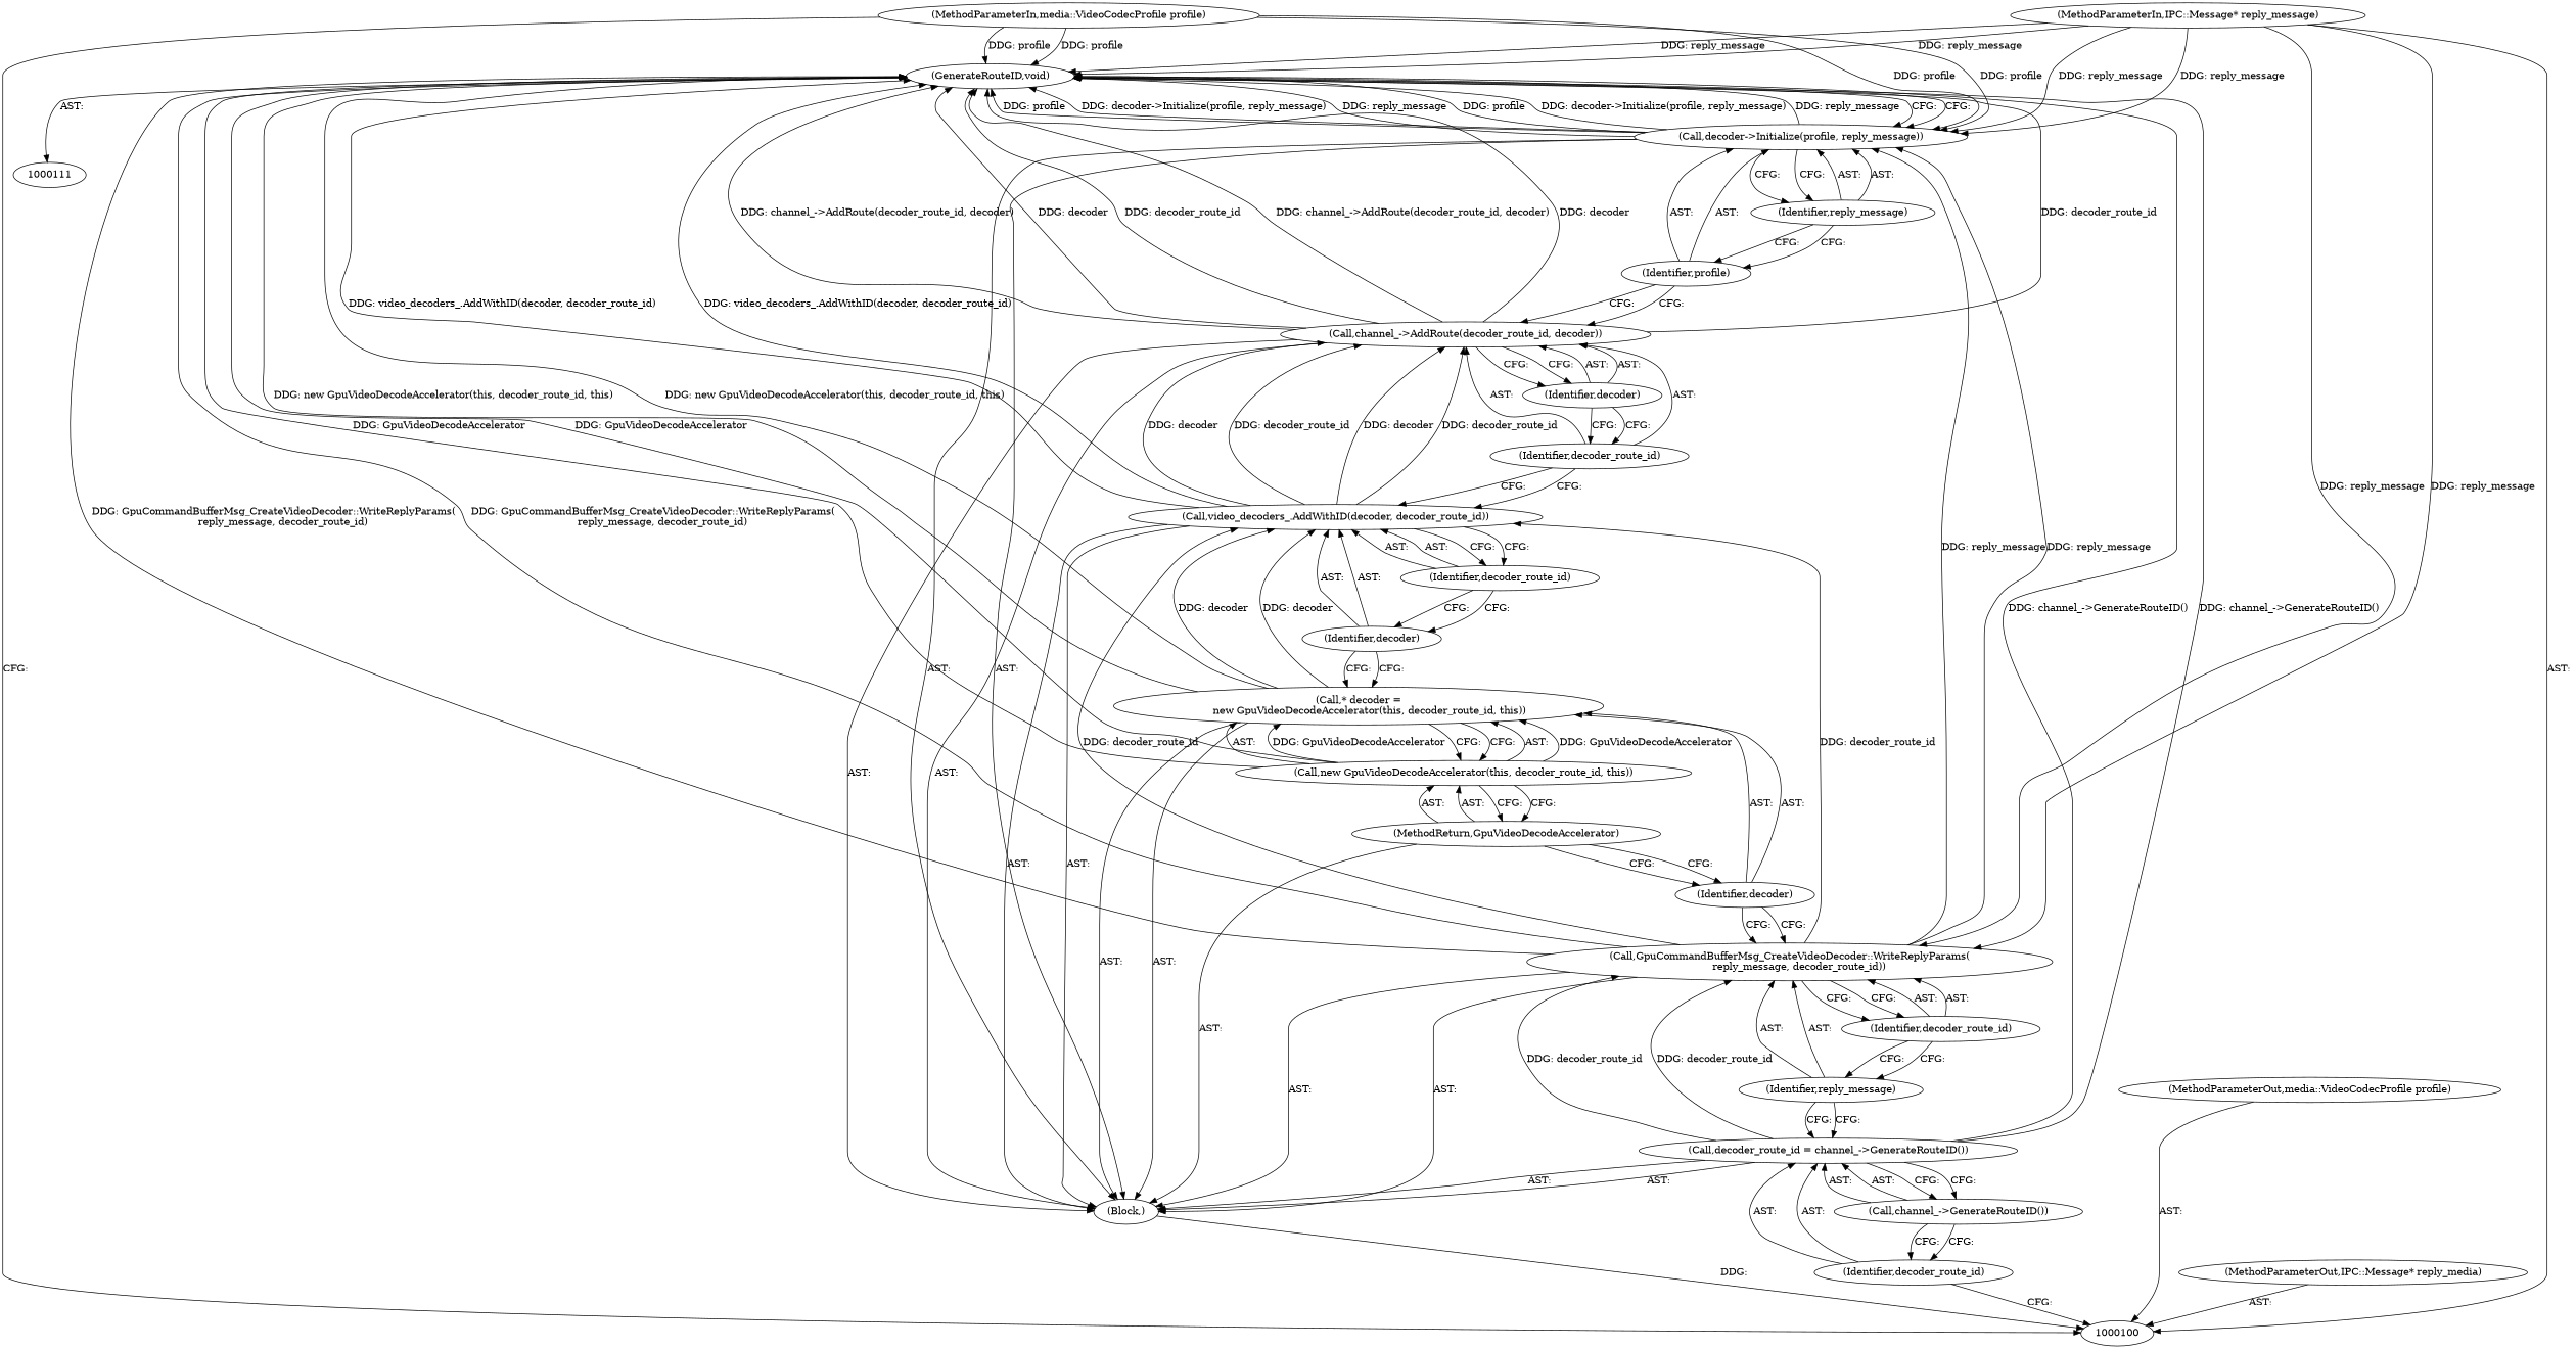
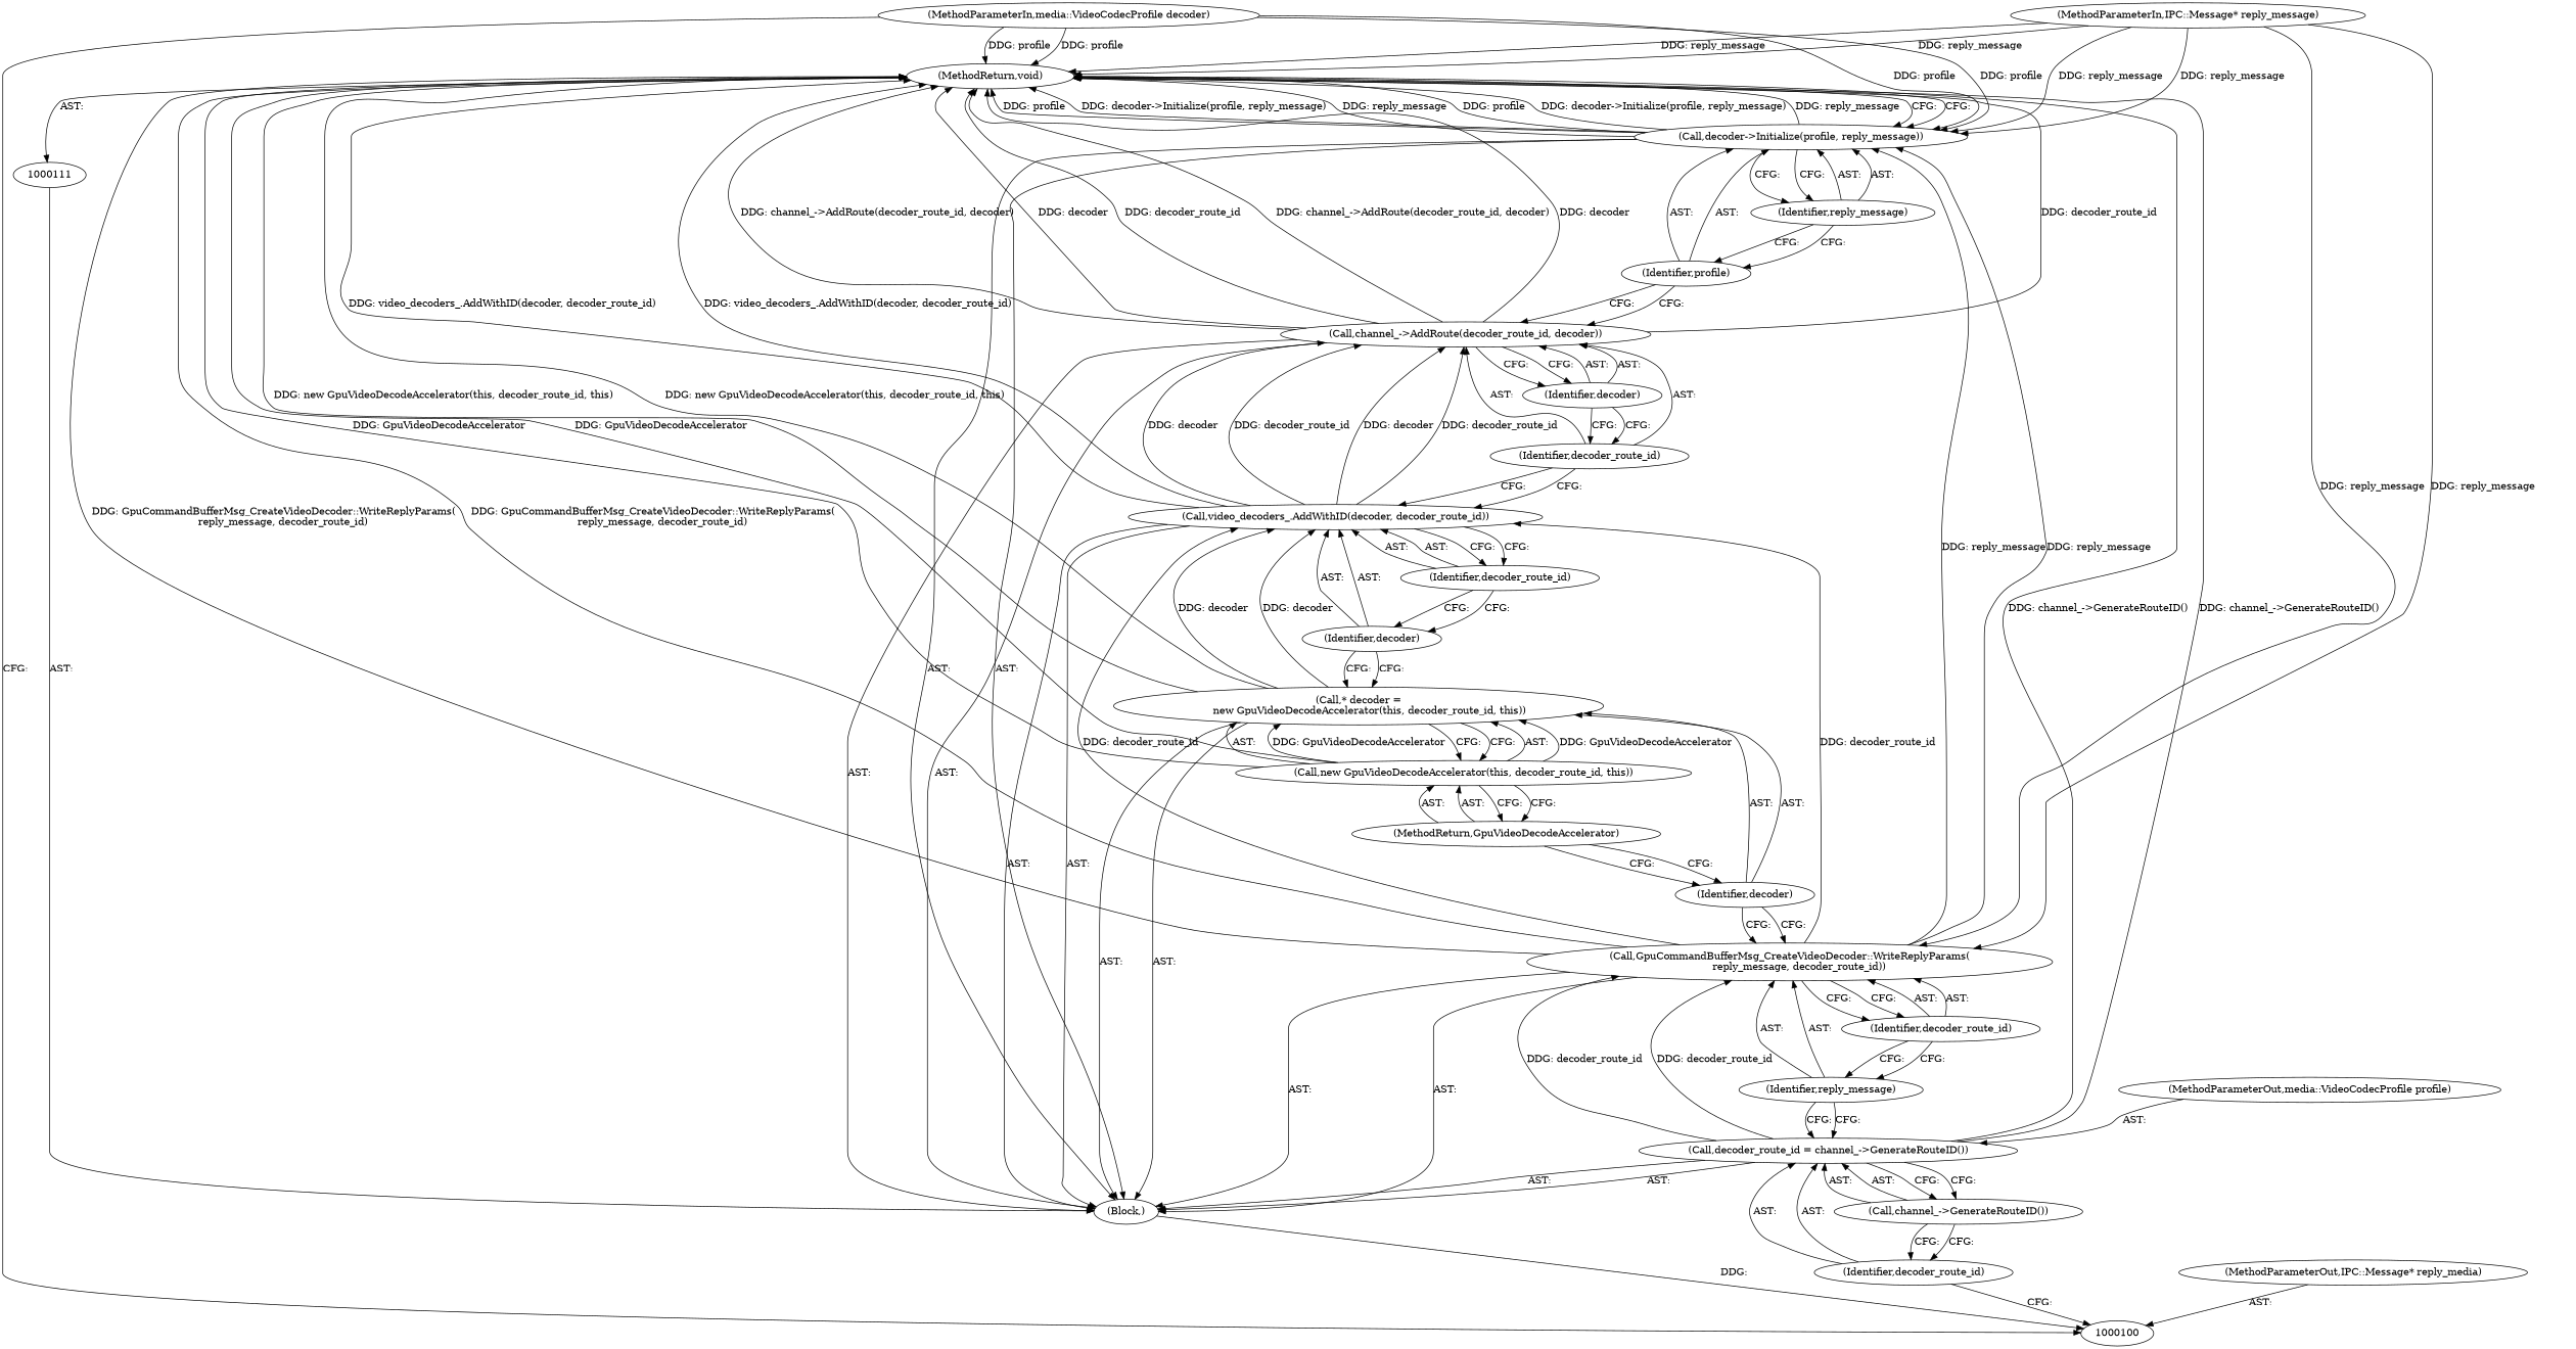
  digraph {
-   n1 [label="(GenerateRouteID,void)"]
+   n1 [label="(MethodReturn,void)"]
    n2 [label="(Call,decoder->Initialize(profile, reply_message))"]
    1000111
    n4 [label="(Block,)"]
    n5 [label="(Identifier,reply_message)"]
    n6 [label="(Identifier,decoder_route_id)"]
    n7 [label="(Call,channel_->AddRoute(decoder_route_id, decoder))"]
    n8 [label="(Call,video_decoders_.AddWithID(decoder, decoder_route_id))"]
    n9 [label="(Identifier,decoder)"]
    n10 [label="(Identifier,decoder_route_id)"]
    1000100
    n12 [label="(Identifier,profile)"]
-   n13 [label="(MethodParameterIn,media::VideoCodecProfile profile)"]
+   n13 [label="(MethodParameterIn,media::VideoCodecProfile decoder)"]
    n14 [label="(MethodParameterOut,media::VideoCodecProfile profile)"]
    n15 [label="(MethodParameterIn,IPC::Message* reply_message)"]
    n16 [label="(Call,GpuCommandBufferMsg_CreateVideoDecoder::WriteReplyParams(\n      reply_message, decoder_route_id))"]
    n17 [label="(Identifier,decoder_route_id)"]
    n18 [label="(MethodParameterOut,IPC::Message* reply_media)"]
    n19 [label="(Call,channel_->GenerateRouteID())"]
    n20 [label="(Call,decoder_route_id = channel_->GenerateRouteID())"]
    n21 [label="(Identifier,decoder_route_id)"]
    n22 [label="(Identifier,reply_message)"]
    n23 [label="(Call,* decoder =\n       new GpuVideoDecodeAccelerator(this, decoder_route_id, this))"]
    n24 [label="(Call,new GpuVideoDecodeAccelerator(this, decoder_route_id, this))"]
    n25 [label="(MethodReturn,GpuVideoDecodeAccelerator)"]
    n26 [label="(Identifier,decoder)"]
    n27 [label="(Identifier,decoder)"]
    n1 -> n2 [label="CFG: "]
    n1 -> n2 [label="CFG: "]
    n1 -> 1000111 [label="AST: "]
    n2 -> n1 [label="DDG: profile"]
    n2 -> n1 [label="DDG: decoder->Initialize(profile, reply_message)"]
    n2 -> n1 [label="DDG: reply_message"]
    n2 -> n1 [label="DDG: profile"]
    n2 -> n1 [label="DDG: decoder->Initialize(profile, reply_message)"]
    n2 -> n1 [label="DDG: reply_message"]
    n2 -> n4 [label="AST: "]
    n2 -> n4 [label="AST: "]
    n2 -> n5 [label="CFG: "]
    n2 -> n5 [label="CFG: "]
-   n25 -> n4 [label="AST: "]
+   1000111 -> n4 [label="AST: "]
    n4 -> 1000100 [label="DDG: "]
    n5 -> n2 [label="AST: "]
    n5 -> n2 [label="AST: "]
    n5 -> n12 [label="CFG: "]
    n5 -> n12 [label="CFG: "]
    n6 -> n7 [label="AST: "]
    n6 -> n7 [label="AST: "]
    n6 -> n8 [label="CFG: "]
    n6 -> n8 [label="CFG: "]
    n7 -> n1 [label="DDG: channel_->AddRoute(decoder_route_id, decoder)"]
    n7 -> n1 [label="DDG: decoder"]
    n7 -> n1 [label="DDG: decoder_route_id"]
    n7 -> n1 [label="DDG: channel_->AddRoute(decoder_route_id, decoder)"]
    n7 -> n1 [label="DDG: decoder"]
    n7 -> n1 [label="DDG: decoder_route_id"]
    n7 -> n4 [label="AST: "]
    n7 -> n4 [label="AST: "]
    n7 -> n9 [label="CFG: "]
    n7 -> n9 [label="CFG: "]
    n8 -> n1 [label="DDG: video_decoders_.AddWithID(decoder, decoder_route_id)"]
    n8 -> n1 [label="DDG: video_decoders_.AddWithID(decoder, decoder_route_id)"]
    n8 -> n4 [label="AST: "]
    n8 -> n4 [label="AST: "]
    n8 -> n7 [label="DDG: decoder_route_id"]
    n8 -> n7 [label="DDG: decoder"]
    n8 -> n7 [label="DDG: decoder_route_id"]
    n8 -> n7 [label="DDG: decoder"]
    n8 -> n10 [label="CFG: "]
    n8 -> n10 [label="CFG: "]
    n9 -> n6 [label="CFG: "]
    n9 -> n6 [label="CFG: "]
    n9 -> n7 [label="AST: "]
    n9 -> n7 [label="AST: "]
    n10 -> n8 [label="AST: "]
    n10 -> n8 [label="AST: "]
    n10 -> n27 [label="CFG: "]
    n10 -> n27 [label="CFG: "]
    n12 -> n2 [label="AST: "]
    n12 -> n2 [label="AST: "]
    n12 -> n7 [label="CFG: "]
    n12 -> n7 [label="CFG: "]
    n13 -> n1 [label="DDG: profile"]
    n13 -> n1 [label="DDG: profile"]
    n13 -> n2 [label="DDG: profile"]
    n13 -> n2 [label="DDG: profile"]
    n13 -> 1000100 [label="CFG: "]
-   n14 -> 1000100 [label="AST: "]
+   n14 -> n20 [label="AST: "]
    n15 -> n1 [label="DDG: reply_message"]
    n15 -> n1 [label="DDG: reply_message"]
    n15 -> n2 [label="DDG: reply_message"]
    n15 -> n2 [label="DDG: reply_message"]
-   n15 -> 1000100 [label="AST: "]
    n15 -> n16 [label="DDG: reply_message"]
    n15 -> n16 [label="DDG: reply_message"]
    n16 -> n1 [label="DDG: GpuCommandBufferMsg_CreateVideoDecoder::WriteReplyParams(\n      reply_message, decoder_route_id)"]
    n16 -> n1 [label="DDG: GpuCommandBufferMsg_CreateVideoDecoder::WriteReplyParams(\n      reply_message, decoder_route_id)"]
    n16 -> n2 [label="DDG: reply_message"]
    n16 -> n2 [label="DDG: reply_message"]
    n16 -> n4 [label="AST: "]
    n16 -> n4 [label="AST: "]
    n16 -> n8 [label="DDG: decoder_route_id"]
    n16 -> n8 [label="DDG: decoder_route_id"]
    n16 -> n17 [label="CFG: "]
    n16 -> n17 [label="CFG: "]
    n17 -> n16 [label="AST: "]
    n17 -> n16 [label="AST: "]
    n17 -> n22 [label="CFG: "]
    n17 -> n22 [label="CFG: "]
    n18 -> 1000100 [label="AST: "]
    n19 -> n20 [label="AST: "]
    n19 -> n20 [label="AST: "]
    n19 -> n21 [label="CFG: "]
    n19 -> n21 [label="CFG: "]
    n20 -> n1 [label="DDG: channel_->GenerateRouteID()"]
    n20 -> n1 [label="DDG: channel_->GenerateRouteID()"]
    n20 -> n4 [label="AST: "]
    n20 -> n4 [label="AST: "]
    n20 -> n16 [label="DDG: decoder_route_id"]
    n20 -> n16 [label="DDG: decoder_route_id"]
    n20 -> n19 [label="CFG: "]
    n20 -> n19 [label="CFG: "]
    n21 -> 1000100 [label="CFG: "]
    n21 -> n20 [label="AST: "]
    n21 -> n20 [label="AST: "]
    n22 -> n16 [label="AST: "]
    n22 -> n16 [label="AST: "]
    n22 -> n20 [label="CFG: "]
    n22 -> n20 [label="CFG: "]
    n23 -> n1 [label="DDG: new GpuVideoDecodeAccelerator(this, decoder_route_id, this)"]
    n23 -> n1 [label="DDG: new GpuVideoDecodeAccelerator(this, decoder_route_id, this)"]
    n23 -> n4 [label="AST: "]
    n23 -> n4 [label="AST: "]
    n23 -> n8 [label="DDG: decoder"]
    n23 -> n8 [label="DDG: decoder"]
    n23 -> n24 [label="CFG: "]
    n23 -> n24 [label="CFG: "]
    n24 -> n1 [label="DDG: GpuVideoDecodeAccelerator"]
    n24 -> n1 [label="DDG: GpuVideoDecodeAccelerator"]
    n24 -> n23 [label="AST: "]
    n24 -> n23 [label="DDG: GpuVideoDecodeAccelerator"]
    n24 -> n23 [label="AST: "]
    n24 -> n23 [label="DDG: GpuVideoDecodeAccelerator"]
    n24 -> n25 [label="CFG: "]
    n24 -> n25 [label="CFG: "]
    n25 -> n24 [label="AST: "]
    n25 -> n24 [label="AST: "]
    n25 -> n26 [label="CFG: "]
    n25 -> n26 [label="CFG: "]
    n26 -> n16 [label="CFG: "]
    n26 -> n16 [label="CFG: "]
    n26 -> n23 [label="AST: "]
    n26 -> n23 [label="AST: "]
    n27 -> n8 [label="AST: "]
    n27 -> n8 [label="AST: "]
    n27 -> n23 [label="CFG: "]
    n27 -> n23 [label="CFG: "]
  }
